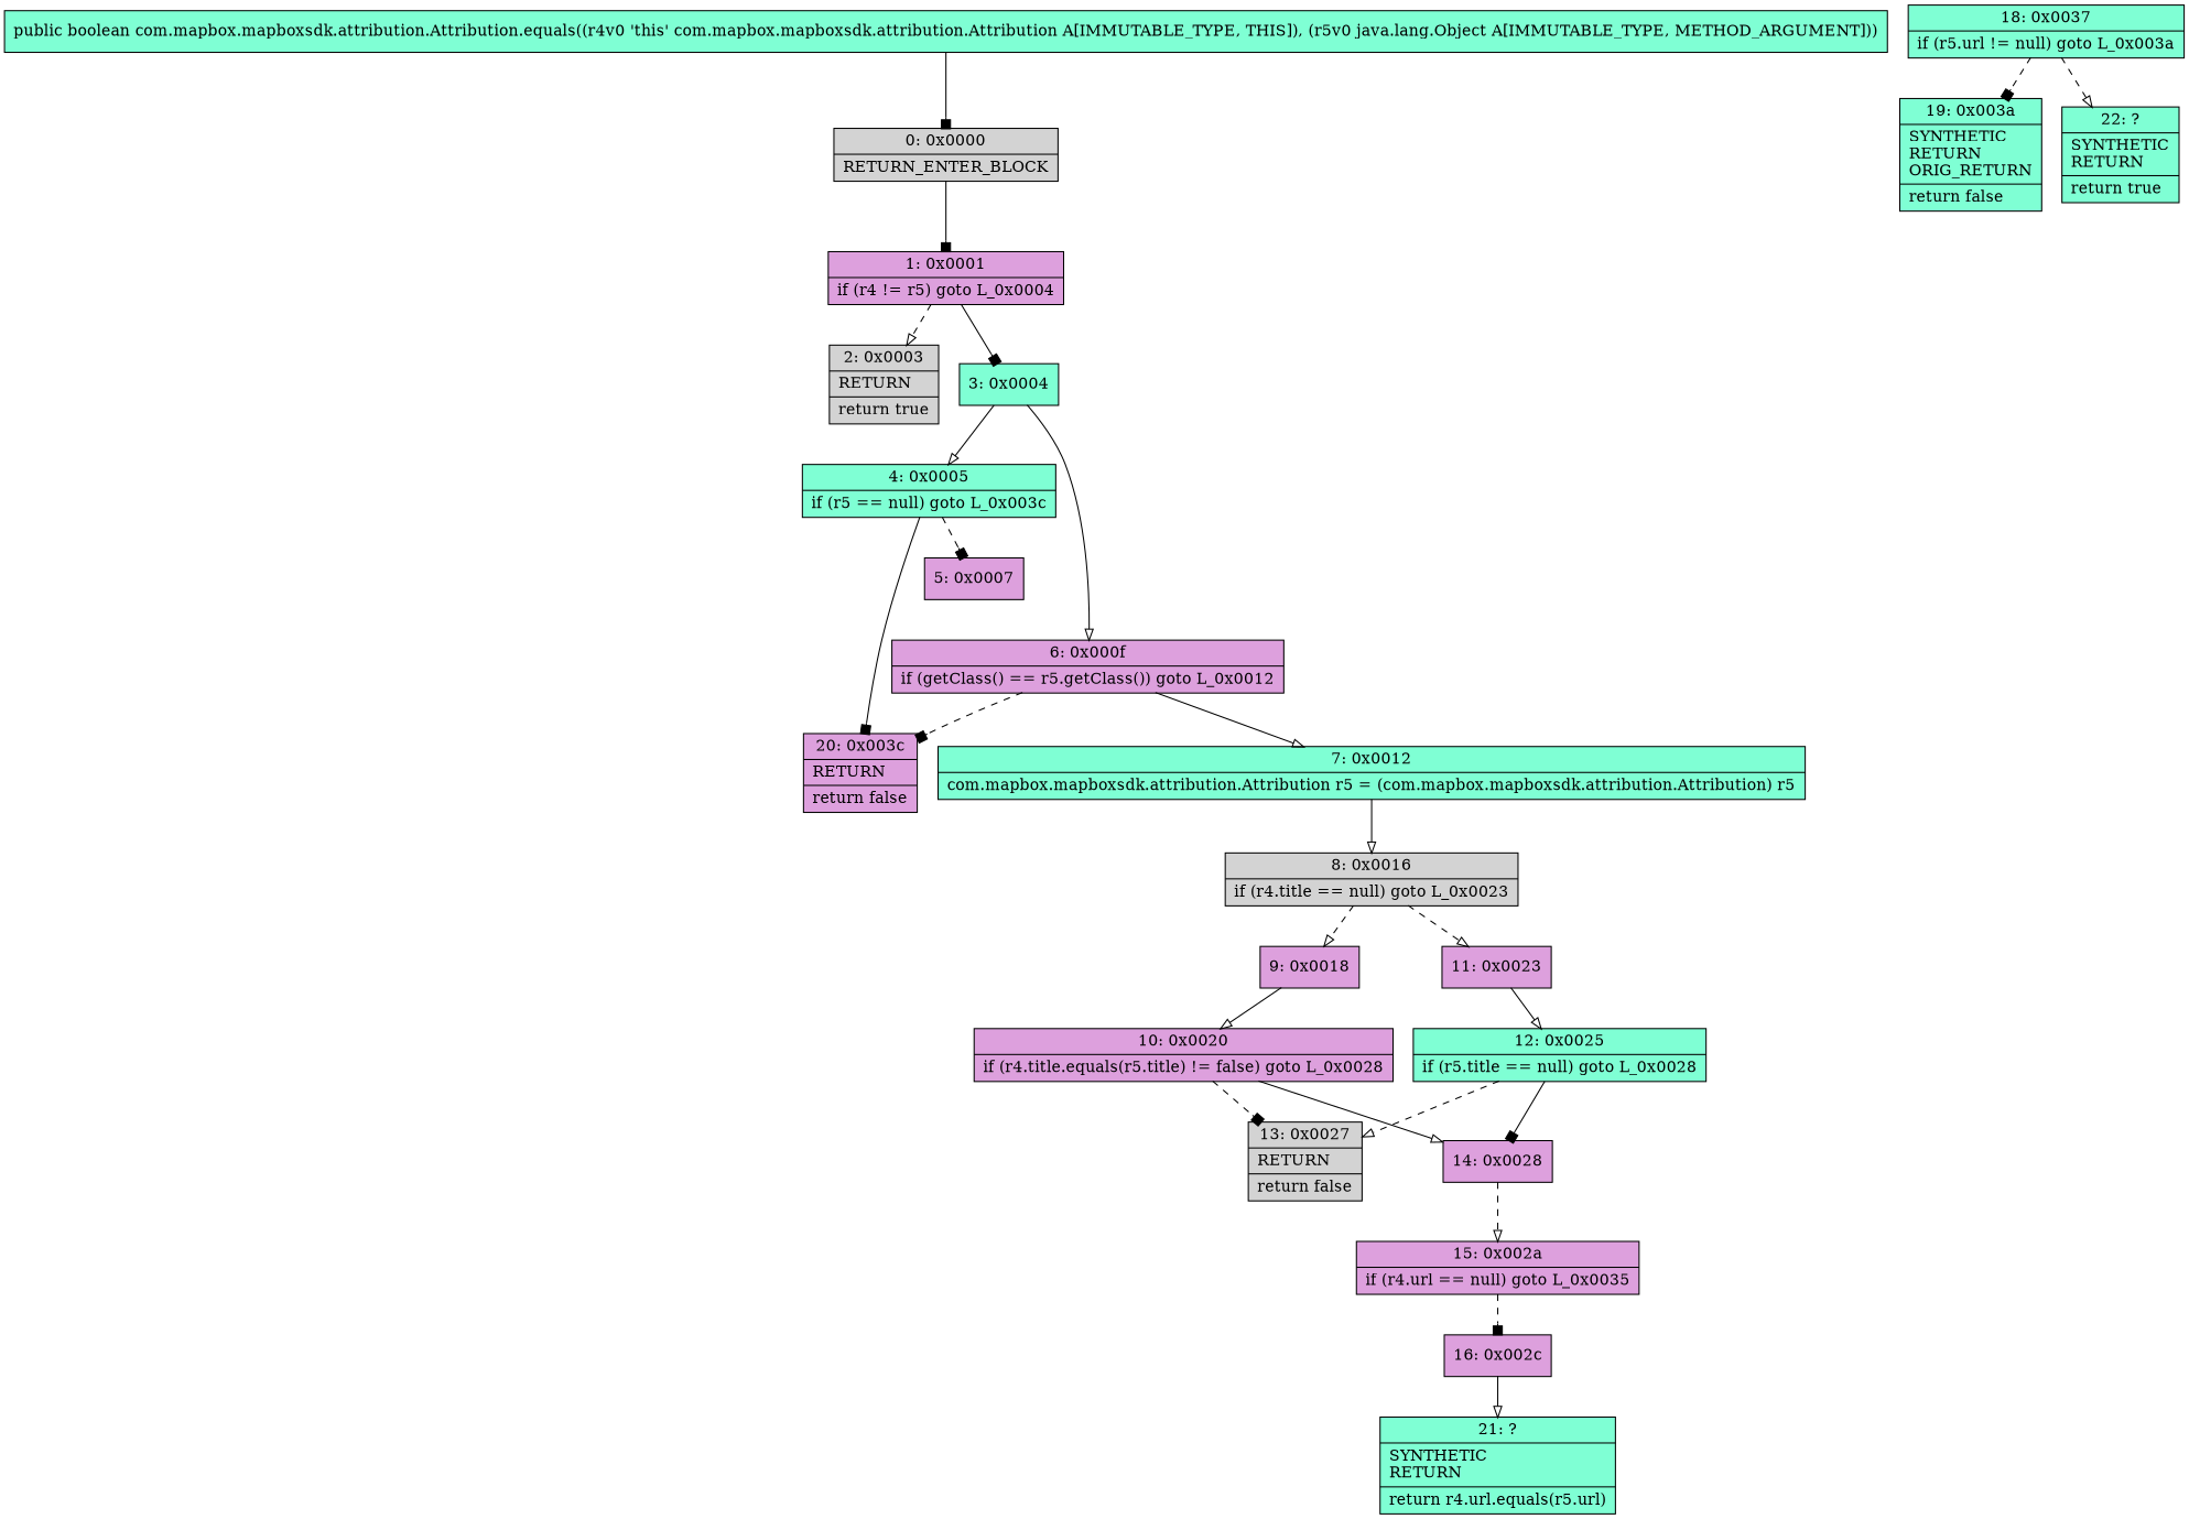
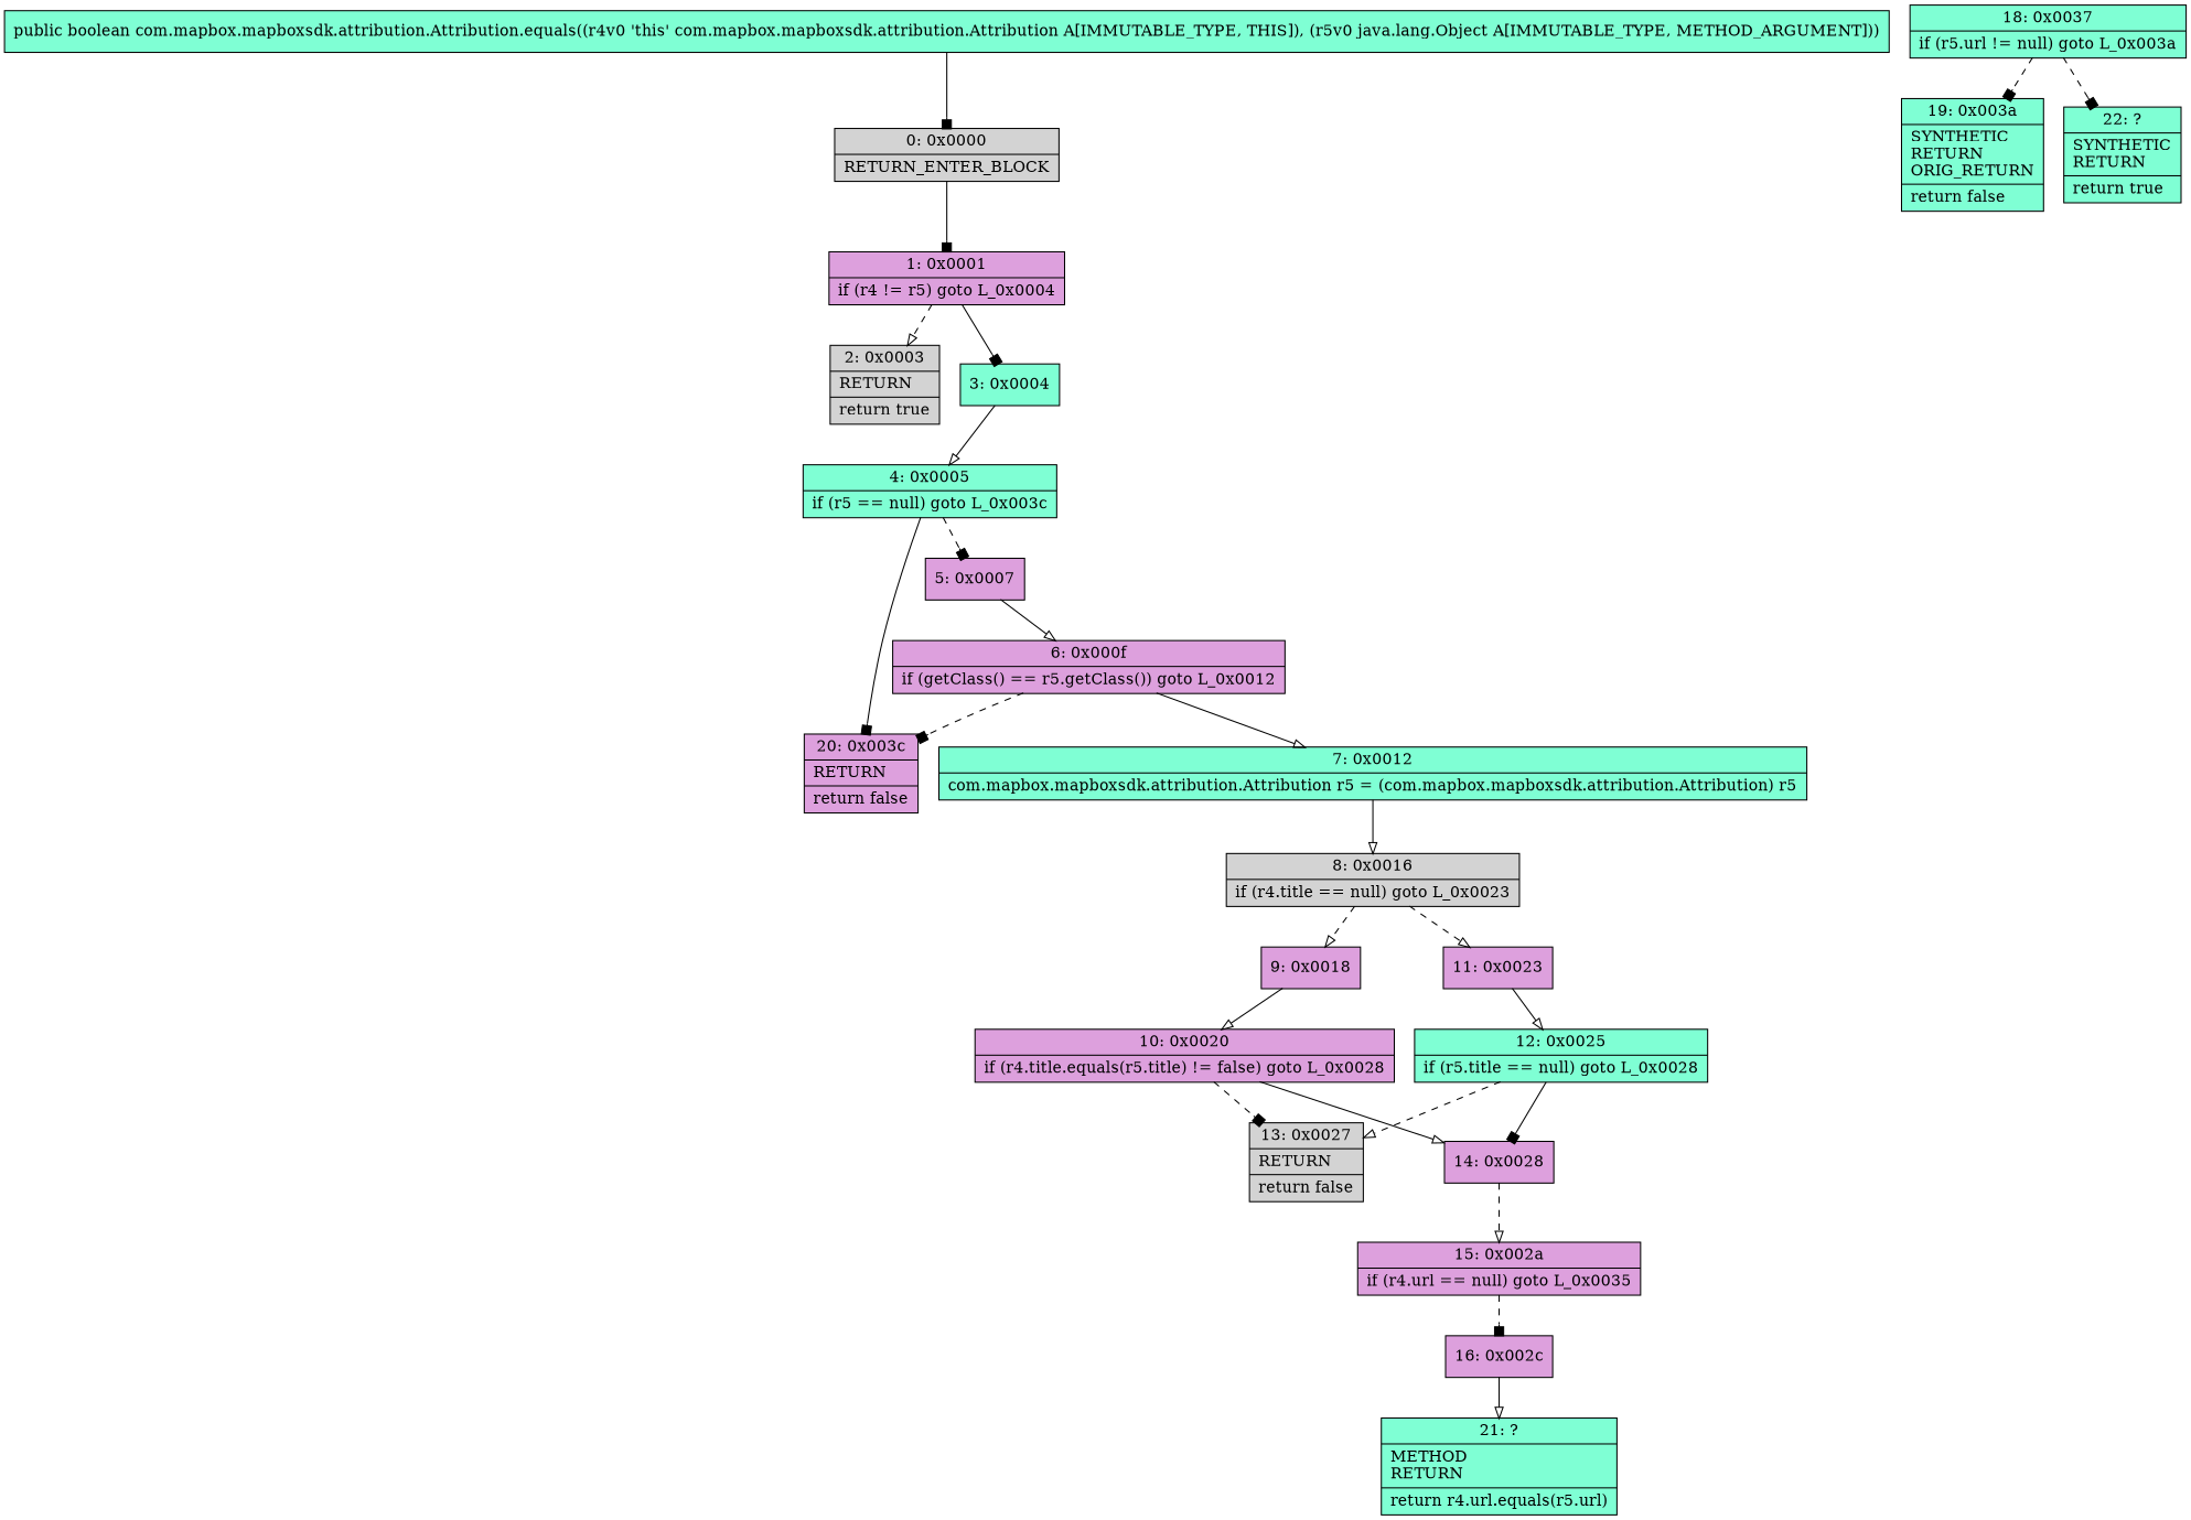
  digraph {
    node [fillcolor=plum shape=record style=filled]
    edge [arrowhead=onormal]
    n1 [fillcolor=lightgrey label="{0\:\ 0x0000|RETURN_ENTER_BLOCK\l}"]
    n2 [label="{1\:\ 0x0001|if (r4 != r5) goto L_0x0004\l}"]
    n3 [fillcolor=lightgrey label="{2\:\ 0x0003|RETURN\l|return true\l}"]
    n4 [fillcolor=aquamarine label="{3\:\ 0x0004}"]
    n5 [fillcolor=aquamarine label="{4\:\ 0x0005|if (r5 == null) goto L_0x003c\l}"]
    n6 [label="{5\:\ 0x0007}"]
    n7 [label="{20\:\ 0x003c|RETURN\l|return false\l}"]
    n8 [label="{6\:\ 0x000f|if (getClass() == r5.getClass()) goto L_0x0012\l}"]
    n9 [fillcolor=aquamarine label="{7\:\ 0x0012|com.mapbox.mapboxsdk.attribution.Attribution r5 = (com.mapbox.mapboxsdk.attribution.Attribution) r5\l}"]
    n10 [fillcolor=lightgrey label="{8\:\ 0x0016|if (r4.title == null) goto L_0x0023\l}"]
    n11 [label="{9\:\ 0x0018}"]
    n12 [label="{11\:\ 0x0023}"]
    n13 [label="{10\:\ 0x0020|if (r4.title.equals(r5.title) != false) goto L_0x0028\l}"]
    n14 [fillcolor=aquamarine label="{12\:\ 0x0025|if (r5.title == null) goto L_0x0028\l}"]
    n15 [fillcolor=lightgrey label="{13\:\ 0x0027|RETURN\l|return false\l}"]
    n16 [label="{14\:\ 0x0028}"]
    n17 [label="{15\:\ 0x002a|if (r4.url == null) goto L_0x0035\l}"]
    n18 [label="{16\:\ 0x002c}"]
-   n19 [fillcolor=aquamarine label="{21\:\ ?|SYNTHETIC\lRETURN\l|return r4.url.equals(r5.url)\l}"]
+   n19 [fillcolor=aquamarine label="{21\:\ ?|METHOD\lRETURN\l|return r4.url.equals(r5.url)\l}"]
    n20 [fillcolor=aquamarine label="{18\:\ 0x0037|if (r5.url != null) goto L_0x003a\l}"]
    n21 [fillcolor=aquamarine label="{19\:\ 0x003a|SYNTHETIC\lRETURN\lORIG_RETURN\l|return false\l}"]
    n22 [fillcolor=aquamarine label="{22\:\ ?|SYNTHETIC\lRETURN\l|return true\l}"]
    n23 [fillcolor=aquamarine label="{public boolean com.mapbox.mapboxsdk.attribution.Attribution.equals((r4v0 'this' com.mapbox.mapboxsdk.attribution.Attribution A[IMMUTABLE_TYPE, THIS]), (r5v0 java.lang.Object A[IMMUTABLE_TYPE, METHOD_ARGUMENT])) }"]
    n1 -> n2 [arrowhead=box]
    n2 -> n3 [style=dashed]
    n2 -> n4 [arrowhead=box]
    n4 -> n5
    n5 -> n6 [arrowhead=box style=dashed]
    n5 -> n7 [arrowhead=box]
-   n4 -> n8
+   n6 -> n8
    n8 -> n7 [arrowhead=box style=dashed]
    n8 -> n9
    n9 -> n10
    n10 -> n11 [style=dashed]
    n10 -> n12 [style=dashed]
    n11 -> n13
    n12 -> n14
    n13 -> n15 [arrowhead=box style=dashed]
    n13 -> n16
    n14 -> n15 [style=dashed]
    n14 -> n16 [arrowhead=box]
    n16 -> n17 [style=dashed]
    n17 -> n18 [arrowhead=box style=dashed]
    n18 -> n19
    n20 -> n21 [arrowhead=box style=dashed]
-   n20 -> n22 [style=dashed]
+   n20 -> n22 [arrowhead=box style=dashed]
    n23 -> n1 [arrowhead=box]
  }
